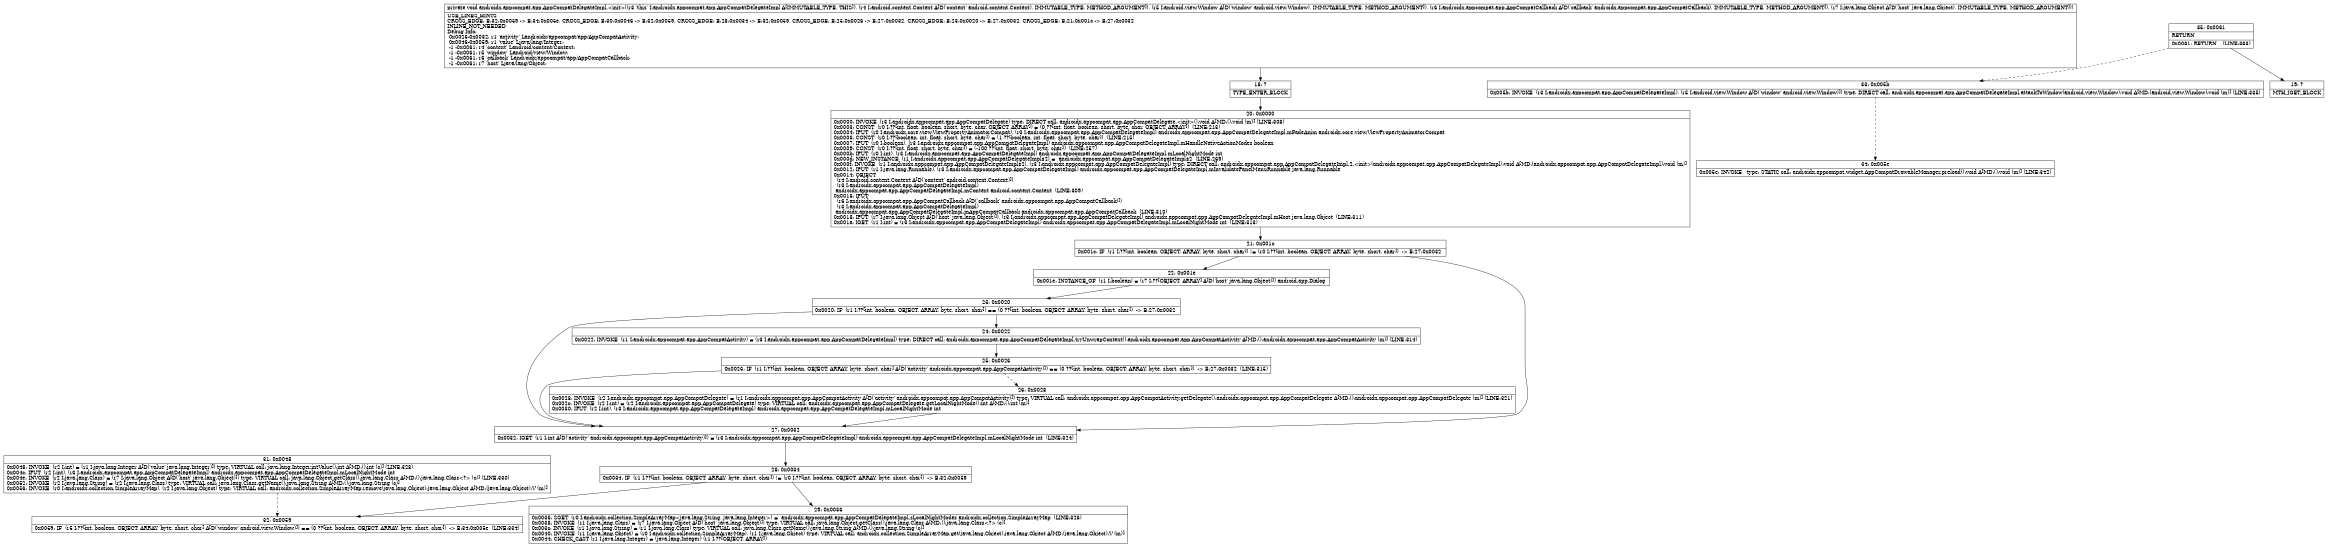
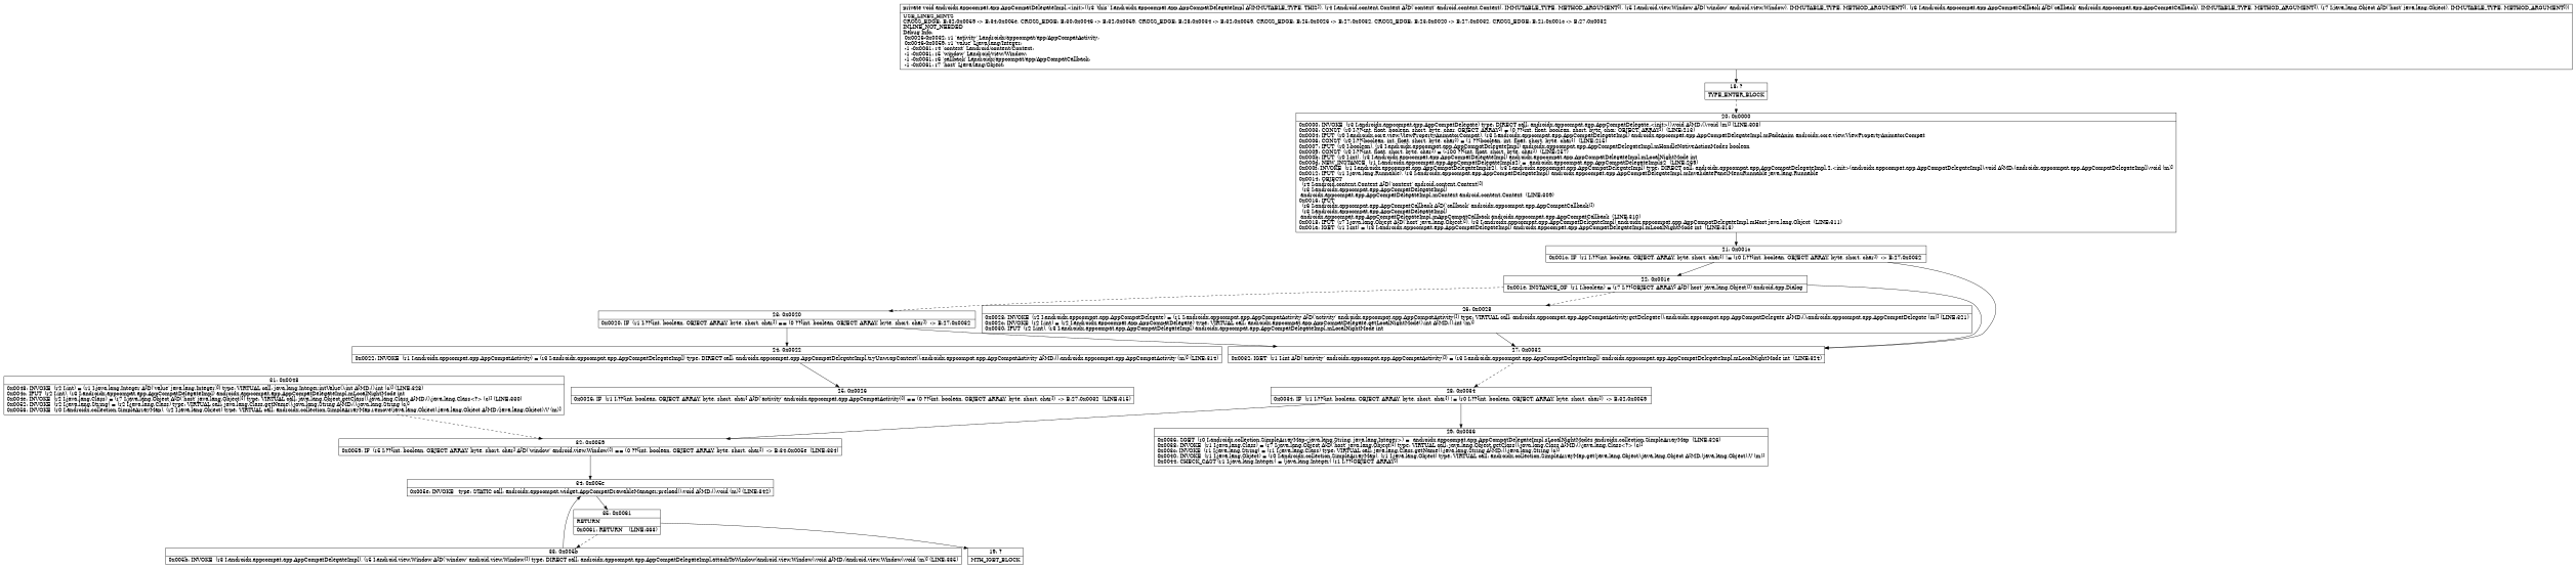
  digraph {
    node [shape=record]
    n1 [label="{18\:\ ?|TYPE_ENTER_BLOCK\l}"]
    n2 [label="{20\:\ 0x0000|0x0000: INVOKE  (r3 I:androidx.appcompat.app.AppCompatDelegate) type: DIRECT call: androidx.appcompat.app.AppCompatDelegate.\<init\>():void A[MD:():void (m)] (LINE:308)\l0x0003: CONST  (r0 I:??[int, float, boolean, short, byte, char, OBJECT, ARRAY]) = (0 ??[int, float, boolean, short, byte, char, OBJECT, ARRAY])  (LINE:213)\l0x0004: IPUT  (r0 I:androidx.core.view.ViewPropertyAnimatorCompat), (r3 I:androidx.appcompat.app.AppCompatDelegateImpl) androidx.appcompat.app.AppCompatDelegateImpl.mFadeAnim androidx.core.view.ViewPropertyAnimatorCompat \l0x0006: CONST  (r0 I:??[boolean, int, float, short, byte, char]) = (1 ??[boolean, int, float, short, byte, char])  (LINE:215)\l0x0007: IPUT  (r0 I:boolean), (r3 I:androidx.appcompat.app.AppCompatDelegateImpl) androidx.appcompat.app.AppCompatDelegateImpl.mHandleNativeActionModes boolean \l0x0009: CONST  (r0 I:??[int, float, short, byte, char]) = (\-100 ??[int, float, short, byte, char])  (LINE:257)\l0x000b: IPUT  (r0 I:int), (r3 I:androidx.appcompat.app.AppCompatDelegateImpl) androidx.appcompat.app.AppCompatDelegateImpl.mLocalNightMode int \l0x000d: NEW_INSTANCE  (r1 I:androidx.appcompat.app.AppCompatDelegateImpl$2) =  androidx.appcompat.app.AppCompatDelegateImpl$2  (LINE:269)\l0x000f: INVOKE  (r1 I:androidx.appcompat.app.AppCompatDelegateImpl$2), (r3 I:androidx.appcompat.app.AppCompatDelegateImpl) type: DIRECT call: androidx.appcompat.app.AppCompatDelegateImpl.2.\<init\>(androidx.appcompat.app.AppCompatDelegateImpl):void A[MD:(androidx.appcompat.app.AppCompatDelegateImpl):void (m)]\l0x0012: IPUT  (r1 I:java.lang.Runnable), (r3 I:androidx.appcompat.app.AppCompatDelegateImpl) androidx.appcompat.app.AppCompatDelegateImpl.mInvalidatePanelMenuRunnable java.lang.Runnable \l0x0014: OBJECT  \l  (r4 I:android.content.Context A[D('context' android.content.Context)])\l  (r3 I:androidx.appcompat.app.AppCompatDelegateImpl)\l androidx.appcompat.app.AppCompatDelegateImpl.mContext android.content.Context  (LINE:309)\l0x0016: IPUT  \l  (r6 I:androidx.appcompat.app.AppCompatCallback A[D('callback' androidx.appcompat.app.AppCompatCallback)])\l  (r3 I:androidx.appcompat.app.AppCompatDelegateImpl)\l androidx.appcompat.app.AppCompatDelegateImpl.mAppCompatCallback androidx.appcompat.app.AppCompatCallback  (LINE:310)\l0x0018: IPUT  (r7 I:java.lang.Object A[D('host' java.lang.Object)]), (r3 I:androidx.appcompat.app.AppCompatDelegateImpl) androidx.appcompat.app.AppCompatDelegateImpl.mHost java.lang.Object  (LINE:311)\l0x001a: IGET  (r1 I:int) = (r3 I:androidx.appcompat.app.AppCompatDelegateImpl) androidx.appcompat.app.AppCompatDelegateImpl.mLocalNightMode int  (LINE:313)\l}"]
    n3 [label="{21\:\ 0x001c|0x001c: IF  (r1 I:??[int, boolean, OBJECT, ARRAY, byte, short, char]) != (r0 I:??[int, boolean, OBJECT, ARRAY, byte, short, char])  \-\> B:27:0x0032 \l}"]
    n4 [label="{22\:\ 0x001e|0x001e: INSTANCE_OF  (r1 I:boolean) = (r7 I:??[OBJECT, ARRAY] A[D('host' java.lang.Object)]) android.app.Dialog \l}"]
    n5 [label="{27\:\ 0x0032|0x0032: IGET  (r1 I:int A[D('activity' androidx.appcompat.app.AppCompatActivity)]) = (r3 I:androidx.appcompat.app.AppCompatDelegateImpl) androidx.appcompat.app.AppCompatDelegateImpl.mLocalNightMode int  (LINE:324)\l}"]
    n6 [label="{23\:\ 0x0020|0x0020: IF  (r1 I:??[int, boolean, OBJECT, ARRAY, byte, short, char]) == (0 ??[int, boolean, OBJECT, ARRAY, byte, short, char])  \-\> B:27:0x0032 \l}"]
    n7 [label="{28\:\ 0x0034|0x0034: IF  (r1 I:??[int, boolean, OBJECT, ARRAY, byte, short, char]) != (r0 I:??[int, boolean, OBJECT, ARRAY, byte, short, char])  \-\> B:32:0x0059 \l}"]
    n8 [label="{24\:\ 0x0022|0x0022: INVOKE  (r1 I:androidx.appcompat.app.AppCompatActivity) = (r3 I:androidx.appcompat.app.AppCompatDelegateImpl) type: DIRECT call: androidx.appcompat.app.AppCompatDelegateImpl.tryUnwrapContext():androidx.appcompat.app.AppCompatActivity A[MD:():androidx.appcompat.app.AppCompatActivity (m)] (LINE:314)\l}"]
    n9 [label="{25\:\ 0x0026|0x0026: IF  (r1 I:??[int, boolean, OBJECT, ARRAY, byte, short, char] A[D('activity' androidx.appcompat.app.AppCompatActivity)]) == (0 ??[int, boolean, OBJECT, ARRAY, byte, short, char])  \-\> B:27:0x0032  (LINE:315)\l}"]
    n10 [label="{26\:\ 0x0028|0x0028: INVOKE  (r2 I:androidx.appcompat.app.AppCompatDelegate) = (r1 I:androidx.appcompat.app.AppCompatActivity A[D('activity' androidx.appcompat.app.AppCompatActivity)]) type: VIRTUAL call: androidx.appcompat.app.AppCompatActivity.getDelegate():androidx.appcompat.app.AppCompatDelegate A[MD:():androidx.appcompat.app.AppCompatDelegate (m)] (LINE:321)\l0x002c: INVOKE  (r2 I:int) = (r2 I:androidx.appcompat.app.AppCompatDelegate) type: VIRTUAL call: androidx.appcompat.app.AppCompatDelegate.getLocalNightMode():int A[MD:():int (m)]\l0x0030: IPUT  (r2 I:int), (r3 I:androidx.appcompat.app.AppCompatDelegateImpl) androidx.appcompat.app.AppCompatDelegateImpl.mLocalNightMode int \l}"]
    n11 [label="{29\:\ 0x0036|0x0036: SGET  (r0 I:androidx.collection.SimpleArrayMap\<java.lang.String, java.lang.Integer\>) =  androidx.appcompat.app.AppCompatDelegateImpl.sLocalNightModes androidx.collection.SimpleArrayMap  (LINE:326)\l0x0038: INVOKE  (r1 I:java.lang.Class) = (r7 I:java.lang.Object A[D('host' java.lang.Object)]) type: VIRTUAL call: java.lang.Object.getClass():java.lang.Class A[MD:():java.lang.Class\<?\> (c)]\l0x003c: INVOKE  (r1 I:java.lang.String) = (r1 I:java.lang.Class) type: VIRTUAL call: java.lang.Class.getName():java.lang.String A[MD:():java.lang.String (c)]\l0x0040: INVOKE  (r1 I:java.lang.Object) = (r0 I:androidx.collection.SimpleArrayMap), (r1 I:java.lang.Object) type: VIRTUAL call: androidx.collection.SimpleArrayMap.get(java.lang.Object):java.lang.Object A[MD:(java.lang.Object):V (m)]\l0x0044: CHECK_CAST (r1 I:java.lang.Integer) = (java.lang.Integer) (r1 I:??[OBJECT, ARRAY]) \l}"]
    n12 [label="{32\:\ 0x0059|0x0059: IF  (r5 I:??[int, boolean, OBJECT, ARRAY, byte, short, char] A[D('window' android.view.Window)]) == (0 ??[int, boolean, OBJECT, ARRAY, byte, short, char])  \-\> B:34:0x005e  (LINE:334)\l}"]
    n13 [label="{34\:\ 0x005e|0x005e: INVOKE   type: STATIC call: androidx.appcompat.widget.AppCompatDrawableManager.preload():void A[MD:():void (m)] (LINE:342)\l}"]
    n14 [label="{31\:\ 0x0048|0x0048: INVOKE  (r2 I:int) = (r1 I:java.lang.Integer A[D('value' java.lang.Integer)]) type: VIRTUAL call: java.lang.Integer.intValue():int A[MD:():int (c)] (LINE:328)\l0x004c: IPUT  (r2 I:int), (r3 I:androidx.appcompat.app.AppCompatDelegateImpl) androidx.appcompat.app.AppCompatDelegateImpl.mLocalNightMode int \l0x004e: INVOKE  (r2 I:java.lang.Class) = (r7 I:java.lang.Object A[D('host' java.lang.Object)]) type: VIRTUAL call: java.lang.Object.getClass():java.lang.Class A[MD:():java.lang.Class\<?\> (c)] (LINE:330)\l0x0052: INVOKE  (r2 I:java.lang.String) = (r2 I:java.lang.Class) type: VIRTUAL call: java.lang.Class.getName():java.lang.String A[MD:():java.lang.String (c)]\l0x0056: INVOKE  (r0 I:androidx.collection.SimpleArrayMap), (r2 I:java.lang.Object) type: VIRTUAL call: androidx.collection.SimpleArrayMap.remove(java.lang.Object):java.lang.Object A[MD:(java.lang.Object):V (m)]\l}"]
    n15 [label="{33\:\ 0x005b|0x005b: INVOKE  (r3 I:androidx.appcompat.app.AppCompatDelegateImpl), (r5 I:android.view.Window A[D('window' android.view.Window)]) type: DIRECT call: androidx.appcompat.app.AppCompatDelegateImpl.attachToWindow(android.view.Window):void A[MD:(android.view.Window):void (m)] (LINE:335)\l}"]
    n16 [label="{35\:\ 0x0061|RETURN\l|0x0061: RETURN    (LINE:363)\l}"]
    n17 [label="{19\:\ ?|MTH_IGET_BLOCK\l}"]
    n18 [label="{private void androidx.appcompat.app.AppCompatDelegateImpl.\<init\>((r3 'this' I:androidx.appcompat.app.AppCompatDelegateImpl A[IMMUTABLE_TYPE, THIS]), (r4 I:android.content.Context A[D('context' android.content.Context), IMMUTABLE_TYPE, METHOD_ARGUMENT]), (r5 I:android.view.Window A[D('window' android.view.Window), IMMUTABLE_TYPE, METHOD_ARGUMENT]), (r6 I:androidx.appcompat.app.AppCompatCallback A[D('callback' androidx.appcompat.app.AppCompatCallback), IMMUTABLE_TYPE, METHOD_ARGUMENT]), (r7 I:java.lang.Object A[D('host' java.lang.Object), IMMUTABLE_TYPE, METHOD_ARGUMENT]))  | USE_LINES_HINTS\lCROSS_EDGE: B:32:0x0059 \-\> B:34:0x005e, CROSS_EDGE: B:30:0x0046 \-\> B:32:0x0059, CROSS_EDGE: B:28:0x0034 \-\> B:32:0x0059, CROSS_EDGE: B:25:0x0026 \-\> B:27:0x0032, CROSS_EDGE: B:23:0x0020 \-\> B:27:0x0032, CROSS_EDGE: B:21:0x001c \-\> B:27:0x0032\lINLINE_NOT_NEEDED\lDebug Info:\l  0x0026\-0x0032: r1 'activity' Landroidx\/appcompat\/app\/AppCompatActivity;\l  0x0046\-0x0059: r1 'value' Ljava\/lang\/Integer;\l  \-1 \-0x0061: r4 'context' Landroid\/content\/Context;\l  \-1 \-0x0061: r5 'window' Landroid\/view\/Window;\l  \-1 \-0x0061: r6 'callback' Landroidx\/appcompat\/app\/AppCompatCallback;\l  \-1 \-0x0061: r7 'host' Ljava\/lang\/Object;\l}"]
-   n1 -> n2
+   n1 -> n2 [style=dashed]
    n2 -> n3
    n3 -> n4 [style=solid]
    n3 -> n5
-   n4 -> n6
-   n5 -> n7
+   n4 -> n6 [style=dashed]
+   n5 -> n7 [style=dashed]
    n6 -> n5
    n6 -> n8 [style=solid]
    n7 -> n11 [style=solid]
    n7 -> n12
    n8 -> n9
-   n9 -> n5
-   n9 -> n10 [style=dashed]
+   n4 -> n5
+   n4 -> n10 [style=dashed]
    n10 -> n5
+   n12 -> n13
+   n13 -> n16
    n14 -> n12 [style=dashed]
-   n15 -> n13 [style=dashed]
+   n15 -> n13
    n16 -> n15 [style=dashed]
    n16 -> n17
    n18 -> n1
  }
